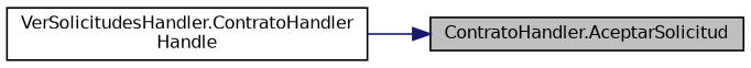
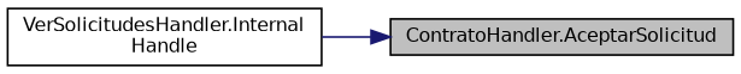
  digraph {
    rankdir=RL
    node [color=black fontname=Helvetica fontsize=10 shape=record style=filled]
    n1 [fillcolor=grey75 fontcolor=black height=0.2 label="ContratoHandler.AceptarSolicitud" width=0.4]
-   n2 [fillcolor=white height=0.2 label="VerSolicitudesHandler.ContratoHandler\lHandle" width=0.4]
+   n2 [fillcolor=white height=0.2 label="VerSolicitudesHandler.Internal\lHandle" width=0.4]
    n1 -> n2 [color=midnightblue dir=back fontname=Helvetica fontsize=10 labelfontname=Helvetica labelfontsize=10 style=solid]
  }
